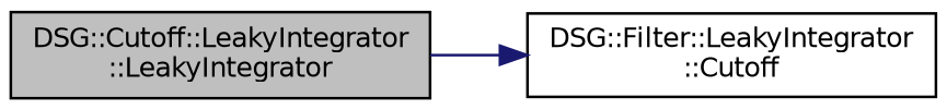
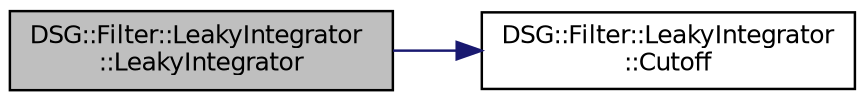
  digraph {
    rankdir=LR
    node [color=black fontname=Helvetica fontsize=10 shape=record style=filled]
-   n1 [fillcolor=grey75 fontcolor=black height=0.2 label="DSG::Cutoff::LeakyIntegrator\l::LeakyIntegrator" width=0.4]
+   n1 [fillcolor=grey75 fontcolor=black height=0.2 label="DSG::Filter::LeakyIntegrator\l::LeakyIntegrator" width=0.4]
    n2 [fillcolor=white height=0.2 label="DSG::Filter::LeakyIntegrator\l::Cutoff" width=0.4]
    n1 -> n2 [color=midnightblue fontname=Helvetica fontsize=10 labelfontname=Helvetica labelfontsize=10 style=solid]
  }
